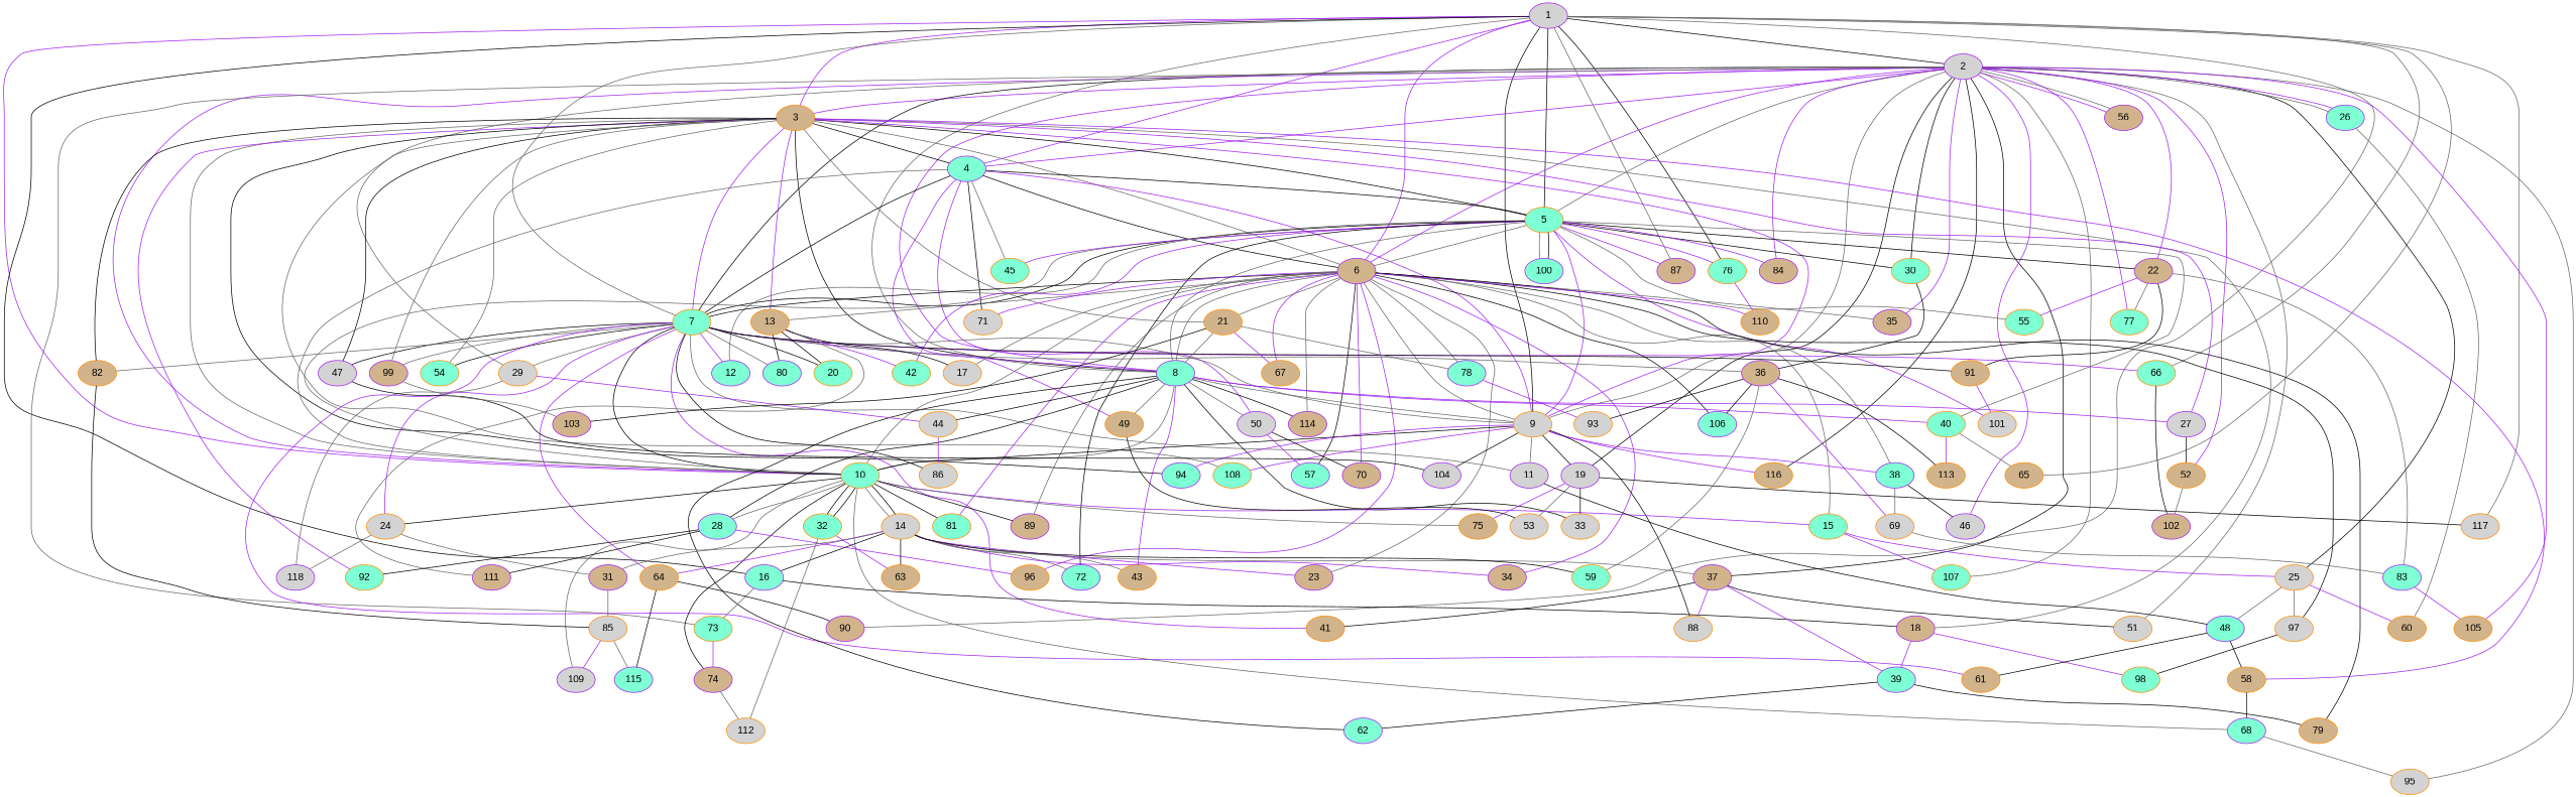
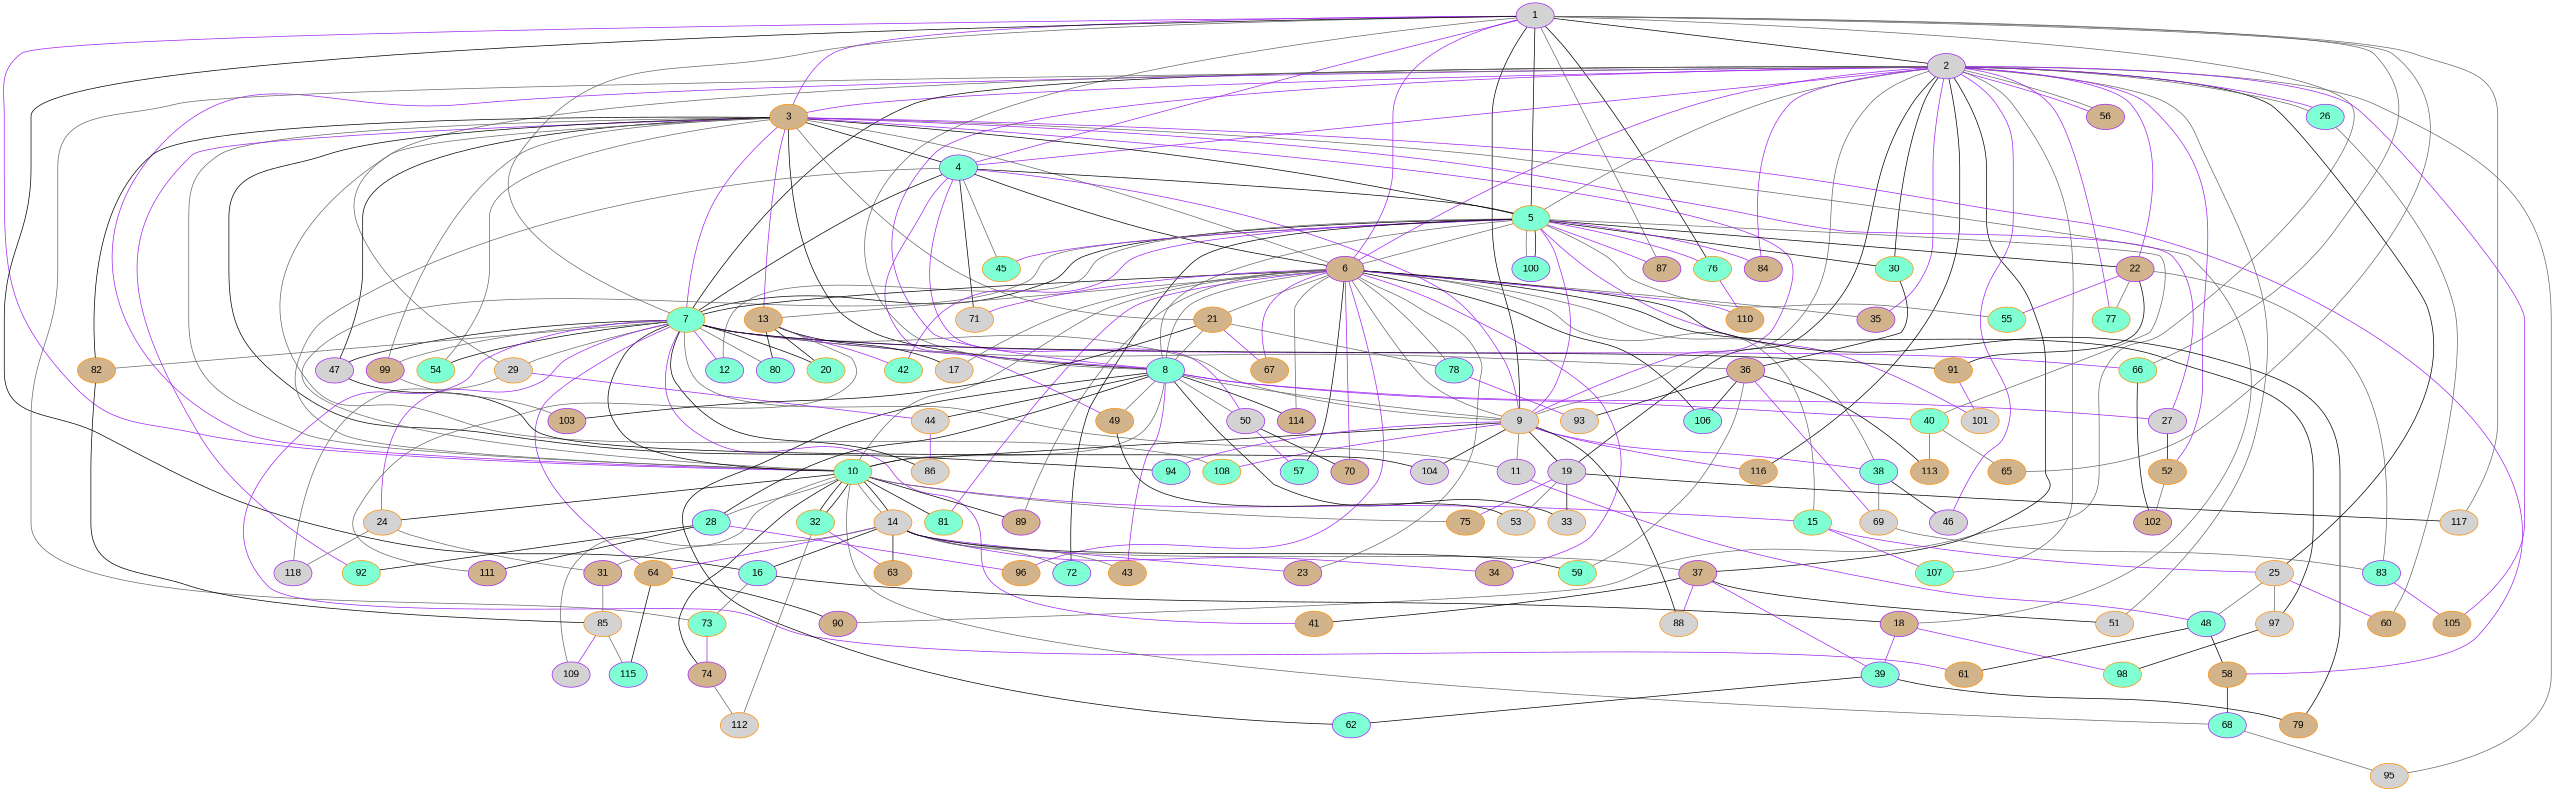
  graph {
    fontname="Liberation Sans"
    node [color=darkorange fillcolor=tan fontname="Liberation Sans" style=filled]
    edge [color=gray40 fontname="Liberation Sans"]
    1 [color=purple fillcolor=lightgrey]
    2 [color=purple fillcolor=lightgrey]
    3
    4 [color=purple fillcolor=aquamarine]
    5 [fillcolor=aquamarine]
    6 [color=purple]
    7 [fillcolor=aquamarine]
    8 [color=purple fillcolor=aquamarine]
    9 [fillcolor=lightgrey]
    10 [fillcolor=aquamarine]
    16 [color=purple fillcolor=aquamarine]
    65
    66 [fillcolor=aquamarine]
    76 [fillcolor=aquamarine]
    87 [color=purple]
    90 [color=purple]
    117 [fillcolor=lightgrey]
    19 [color=purple fillcolor=lightgrey]
    22 [color=purple]
    25 [fillcolor=lightgrey]
    26 [color=purple fillcolor=aquamarine]
    29 [fillcolor=lightgrey]
    30 [fillcolor=aquamarine]
    35 [color=purple]
    37 [color=purple]
    46 [color=purple fillcolor=lightgrey]
    51 [fillcolor=lightgrey]
    52
    56 [color=purple]
    73 [fillcolor=aquamarine]
    77 [fillcolor=aquamarine]
    84 [color=purple]
    95 [fillcolor=lightgrey]
    105
    107 [fillcolor=aquamarine]
    116
    13
    18 [color=purple]
    21
    27 [color=purple fillcolor=lightgrey]
    47 [color=purple fillcolor=lightgrey]
    54 [fillcolor=aquamarine]
    58
    82
    92 [fillcolor=aquamarine]
    94 [color=purple fillcolor=aquamarine]
    99 [color=purple]
    108 [fillcolor=aquamarine]
    45 [fillcolor=aquamarine]
    49
    50 [color=purple fillcolor=lightgrey]
    71 [fillcolor=lightgrey]
    12 [color=purple fillcolor=aquamarine]
    40 [fillcolor=aquamarine]
    42 [fillcolor=aquamarine]
    55 [fillcolor=aquamarine]
    72 [color=purple fillcolor=aquamarine]
    100 [color=purple fillcolor=aquamarine]
    101 [fillcolor=lightgrey]
    15 [fillcolor=aquamarine]
    17 [fillcolor=lightgrey]
    23 [color=purple]
    34 [color=purple]
    38 [color=purple fillcolor=aquamarine]
    57 [color=purple fillcolor=aquamarine]
    67
    70 [color=purple]
    78 [color=purple fillcolor=aquamarine]
    79
    81 [fillcolor=aquamarine]
    89 [color=purple]
    96
    97 [fillcolor=lightgrey]
    106 [color=purple fillcolor=aquamarine]
    110
    114 [color=purple]
    11 [color=purple fillcolor=lightgrey]
    20 [fillcolor=aquamarine]
    24 [fillcolor=lightgrey]
    36 [color=purple]
    41
    61
    64
    80 [color=purple fillcolor=aquamarine]
    86 [fillcolor=lightgrey]
    91
    28 [color=purple fillcolor=aquamarine]
    33 [fillcolor=lightgrey]
    43
    44 [fillcolor=lightgrey]
    62 [color=purple fillcolor=aquamarine]
    88 [fillcolor=lightgrey]
    104 [color=purple fillcolor=lightgrey]
    14 [fillcolor=lightgrey]
    32 [fillcolor=aquamarine]
    68 [color=purple fillcolor=aquamarine]
    74 [color=purple]
    75
    109 [color=purple fillcolor=lightgrey]
    102 [color=purple]
    53 [fillcolor=lightgrey]
    83 [color=purple fillcolor=aquamarine]
    48 [color=purple fillcolor=aquamarine]
    60
    118 [color=purple fillcolor=lightgrey]
    39 [color=purple fillcolor=aquamarine]
    111 [color=purple]
    98 [fillcolor=aquamarine]
    103 [color=purple]
    85 [fillcolor=lightgrey]
    113
    69 [fillcolor=lightgrey]
    93 [fillcolor=lightgrey]
    31 [color=purple]
    59 [fillcolor=aquamarine]
    115 [color=purple fillcolor=aquamarine]
    63
    112 [fillcolor=lightgrey]
    1 -- 2 [color=black]
    1 -- 3 [color=purple]
    1 -- 4 [color=purple]
    1 -- 5 [color=black]
    1 -- 6 [color=purple]
    1 -- 7
    1 -- 8
    1 -- 9 [color=black]
    1 -- 10 [color=purple]
    1 -- 16 [color=black]
    1 -- 65
    1 -- 66
    1 -- 76 [color=black]
    1 -- 87
    1 -- 90
    1 -- 117
    2 -- 3 [color=purple]
    2 -- 4 [color=purple]
    2 -- 5
    2 -- 6 [color=purple]
    2 -- 7 [color=black]
    2 -- 8 [color=purple]
    2 -- 9
    2 -- 10 [color=purple]
    2 -- 19 [color=black]
    2 -- 22 [color=purple]
    2 -- 25 [color=black]
    2 -- 26
    2 -- 26 [color=purple]
    2 -- 29
    2 -- 30 [color=black]
    2 -- 35 [color=purple]
    2 -- 37 [color=black]
    2 -- 46 [color=purple]
    2 -- 51
    2 -- 52 [color=purple]
    2 -- 56 [color=purple]
    2 -- 56
    2 -- 73
    2 -- 77 [color=purple]
    2 -- 84 [color=purple]
    2 -- 95
    2 -- 105 [color=purple]
    2 -- 107
    2 -- 116 [color=black]
    3 -- 4 [color=black]
    3 -- 5 [color=black]
    3 -- 6
    3 -- 7 [color=purple]
    3 -- 8 [color=black]
    3 -- 9 [color=purple]
    3 -- 10
    3 -- 13 [color=purple]
    3 -- 18
    3 -- 21
    3 -- 27 [color=purple]
    3 -- 47 [color=black]
    3 -- 54
    3 -- 58 [color=purple]
    3 -- 82 [color=black]
    3 -- 92 [color=purple]
    3 -- 94 [color=black]
    3 -- 99
    3 -- 108
    4 -- 5 [color=black]
    4 -- 6 [color=black]
    4 -- 7 [color=black]
    4 -- 9 [color=purple]
    4 -- 10
    4 -- 45
    4 -- 49 [color=purple]
    4 -- 50 [color=purple]
    4 -- 71 [color=black]
    5 -- 6
    5 -- 7 [color=black]
    5 -- 8
    5 -- 9 [color=purple]
    5 -- 10
    5 -- 76 [color=purple]
    5 -- 87 [color=purple]
    5 -- 22 [color=black]
    5 -- 30 [color=black]
    5 -- 84 [color=purple]
    5 -- 45 [color=purple]
    5 -- 12
    5 -- 40
    5 -- 42 [color=purple]
    5 -- 55
    5 -- 72 [color=black]
    5 -- 100
    5 -- 100 [color=black]
    5 -- 101 [color=purple]
    6 -- 7 [color=black]
    6 -- 8
    6 -- 9
    6 -- 10
    6 -- 35
    6 -- 13
    6 -- 21
    6 -- 71 [color=purple]
    6 -- 15
    6 -- 17
    6 -- 23
    6 -- 34 [color=purple]
    6 -- 38
    6 -- 57 [color=black]
    6 -- 67 [color=purple]
    6 -- 70 [color=purple]
    6 -- 78
    6 -- 79 [color=black]
    6 -- 81 [color=purple]
    6 -- 89
    6 -- 96 [color=purple]
    6 -- 97 [color=black]
    6 -- 106 [color=black]
    6 -- 110 [color=purple]
    6 -- 114
    7 -- 8 [color=purple]
    7 -- 9
    7 -- 10 [color=black]
    7 -- 66 [color=purple]
    7 -- 29
    7 -- 47 [color=black]
    7 -- 54 [color=black]
    7 -- 82
    7 -- 99
    7 -- 12 [color=purple]
    7 -- 11
    7 -- 20 [color=black]
    7 -- 24 [color=purple]
    7 -- 36
    7 -- 41 [color=purple]
    7 -- 61 [color=purple]
    7 -- 64 [color=purple]
    7 -- 80
    7 -- 86 [color=black]
    7 -- 91 [color=black]
    8 -- 9
    8 -- 10
    8 -- 27 [color=purple]
    8 -- 49
    8 -- 50
    8 -- 40 [color=purple]
    8 -- 114 [color=black]
    8 -- 28 [color=black]
    8 -- 33 [color=black]
    8 -- 43 [color=purple]
    8 -- 44 [color=black]
    8 -- 62 [color=black]
    9 -- 10 [color=black]
    9 -- 19 [color=black]
    9 -- 116 [color=purple]
    9 -- 94 [color=purple]
    9 -- 108 [color=purple]
    9 -- 38 [color=purple]
    9 -- 11
    9 -- 88 [color=black]
    9 -- 104 [color=black]
    10 -- 15 [color=purple]
    10 -- 81 [color=black]
    10 -- 89 [color=black]
    10 -- 24 [color=black]
    10 -- 28
    10 -- 14
    10 -- 14 [color=black]
    10 -- 32 [color=black]
    10 -- 32 [color=black]
    10 -- 68
    10 -- 74 [color=black]
    10 -- 75
    10 -- 109
    16 -- 73
    16 -- 18 [color=black]
    66 -- 102 [color=black]
    76 -- 110 [color=purple]
    19 -- 117 [color=black]
    19 -- 33 [color=black]
    19 -- 75 [color=purple]
    19 -- 53
    22 -- 77
    22 -- 55 [color=purple]
    22 -- 91 [color=black]
    22 -- 83
    25 -- 97
    25 -- 48
    25 -- 60 [color=purple]
    26 -- 60
    29 -- 44 [color=purple]
    29 -- 118
    30 -- 36 [color=black]
    37 -- 51 [color=black]
    37 -- 41 [color=black]
    37 -- 88 [color=purple]
    37 -- 39 [color=purple]
    52 -- 102
    73 -- 74 [color=purple]
    13 -- 42 [color=purple]
    13 -- 17 [color=black]
    13 -- 20 [color=black]
    13 -- 80 [color=black]
    13 -- 111
    18 -- 39 [color=purple]
    18 -- 98 [color=purple]
    21 -- 8
    21 -- 67 [color=purple]
    21 -- 78
    21 -- 103 [color=black]
    27 -- 52 [color=black]
    47 -- 104 [color=black]
    58 -- 68 [color=black]
    82 -- 85 [color=black]
    99 -- 103
    49 -- 53 [color=black]
    50 -- 57 [color=purple]
    50 -- 70 [color=black]
    40 -- 65
    40 -- 113 [color=purple]
    15 -- 25 [color=purple]
    15 -- 107 [color=purple]
    38 -- 46 [color=black]
    38 -- 69
    78 -- 93 [color=purple]
    97 -- 98 [color=black]
-   11 -- 48 [color=black]
+   11 -- 48 [color=purple]
    24 -- 118
    24 -- 31
    36 -- 106 [color=black]
    36 -- 113 [color=black]
    36 -- 69 [color=purple]
    36 -- 93 [color=black]
    36 -- 59
    64 -- 90 [color=black]
    64 -- 115 [color=black]
    91 -- 101 [color=purple]
    28 -- 92 [color=black]
    28 -- 96 [color=purple]
    28 -- 111 [color=black]
    44 -- 86 [color=purple]
    14 -- 16 [color=black]
    14 -- 37
    14 -- 72
    14 -- 23 [color=purple]
    14 -- 34 [color=purple]
    14 -- 64 [color=purple]
    14 -- 43
    14 -- 31
    14 -- 59 [color=black]
    14 -- 63 [color=black]
    32 -- 63 [color=purple]
    32 -- 112
    68 -- 95
    74 -- 112
    83 -- 105 [color=purple]
    48 -- 58 [color=black]
    48 -- 61 [color=black]
    39 -- 79 [color=black]
    39 -- 62 [color=black]
    85 -- 109 [color=purple]
    85 -- 115
    69 -- 83
    31 -- 85
  }
